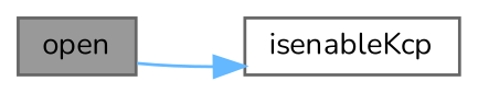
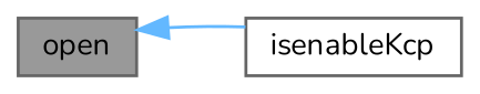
  digraph {
    rankdir=LR
    fontname=Nunito
    node [fontname=Nunito fontsize=10 shape=box style=filled]
    n1 [color=gray40 fillcolor=grey60 fontcolor=black height=0.2 label=open width=0.4]
    n2 [color=grey40 fillcolor=white height=0.2 label=isenableKcp width=0.4]
-   n1 -> n2 [color=steelblue1 fontname=Nunito fontsize=10 labelfontname=Helvetica labelfontsize=10 style=solid]
+   n2 -> n1 [color=steelblue1 fontname=Nunito fontsize=10 labelfontname=Helvetica labelfontsize=10 style=solid]
  }
